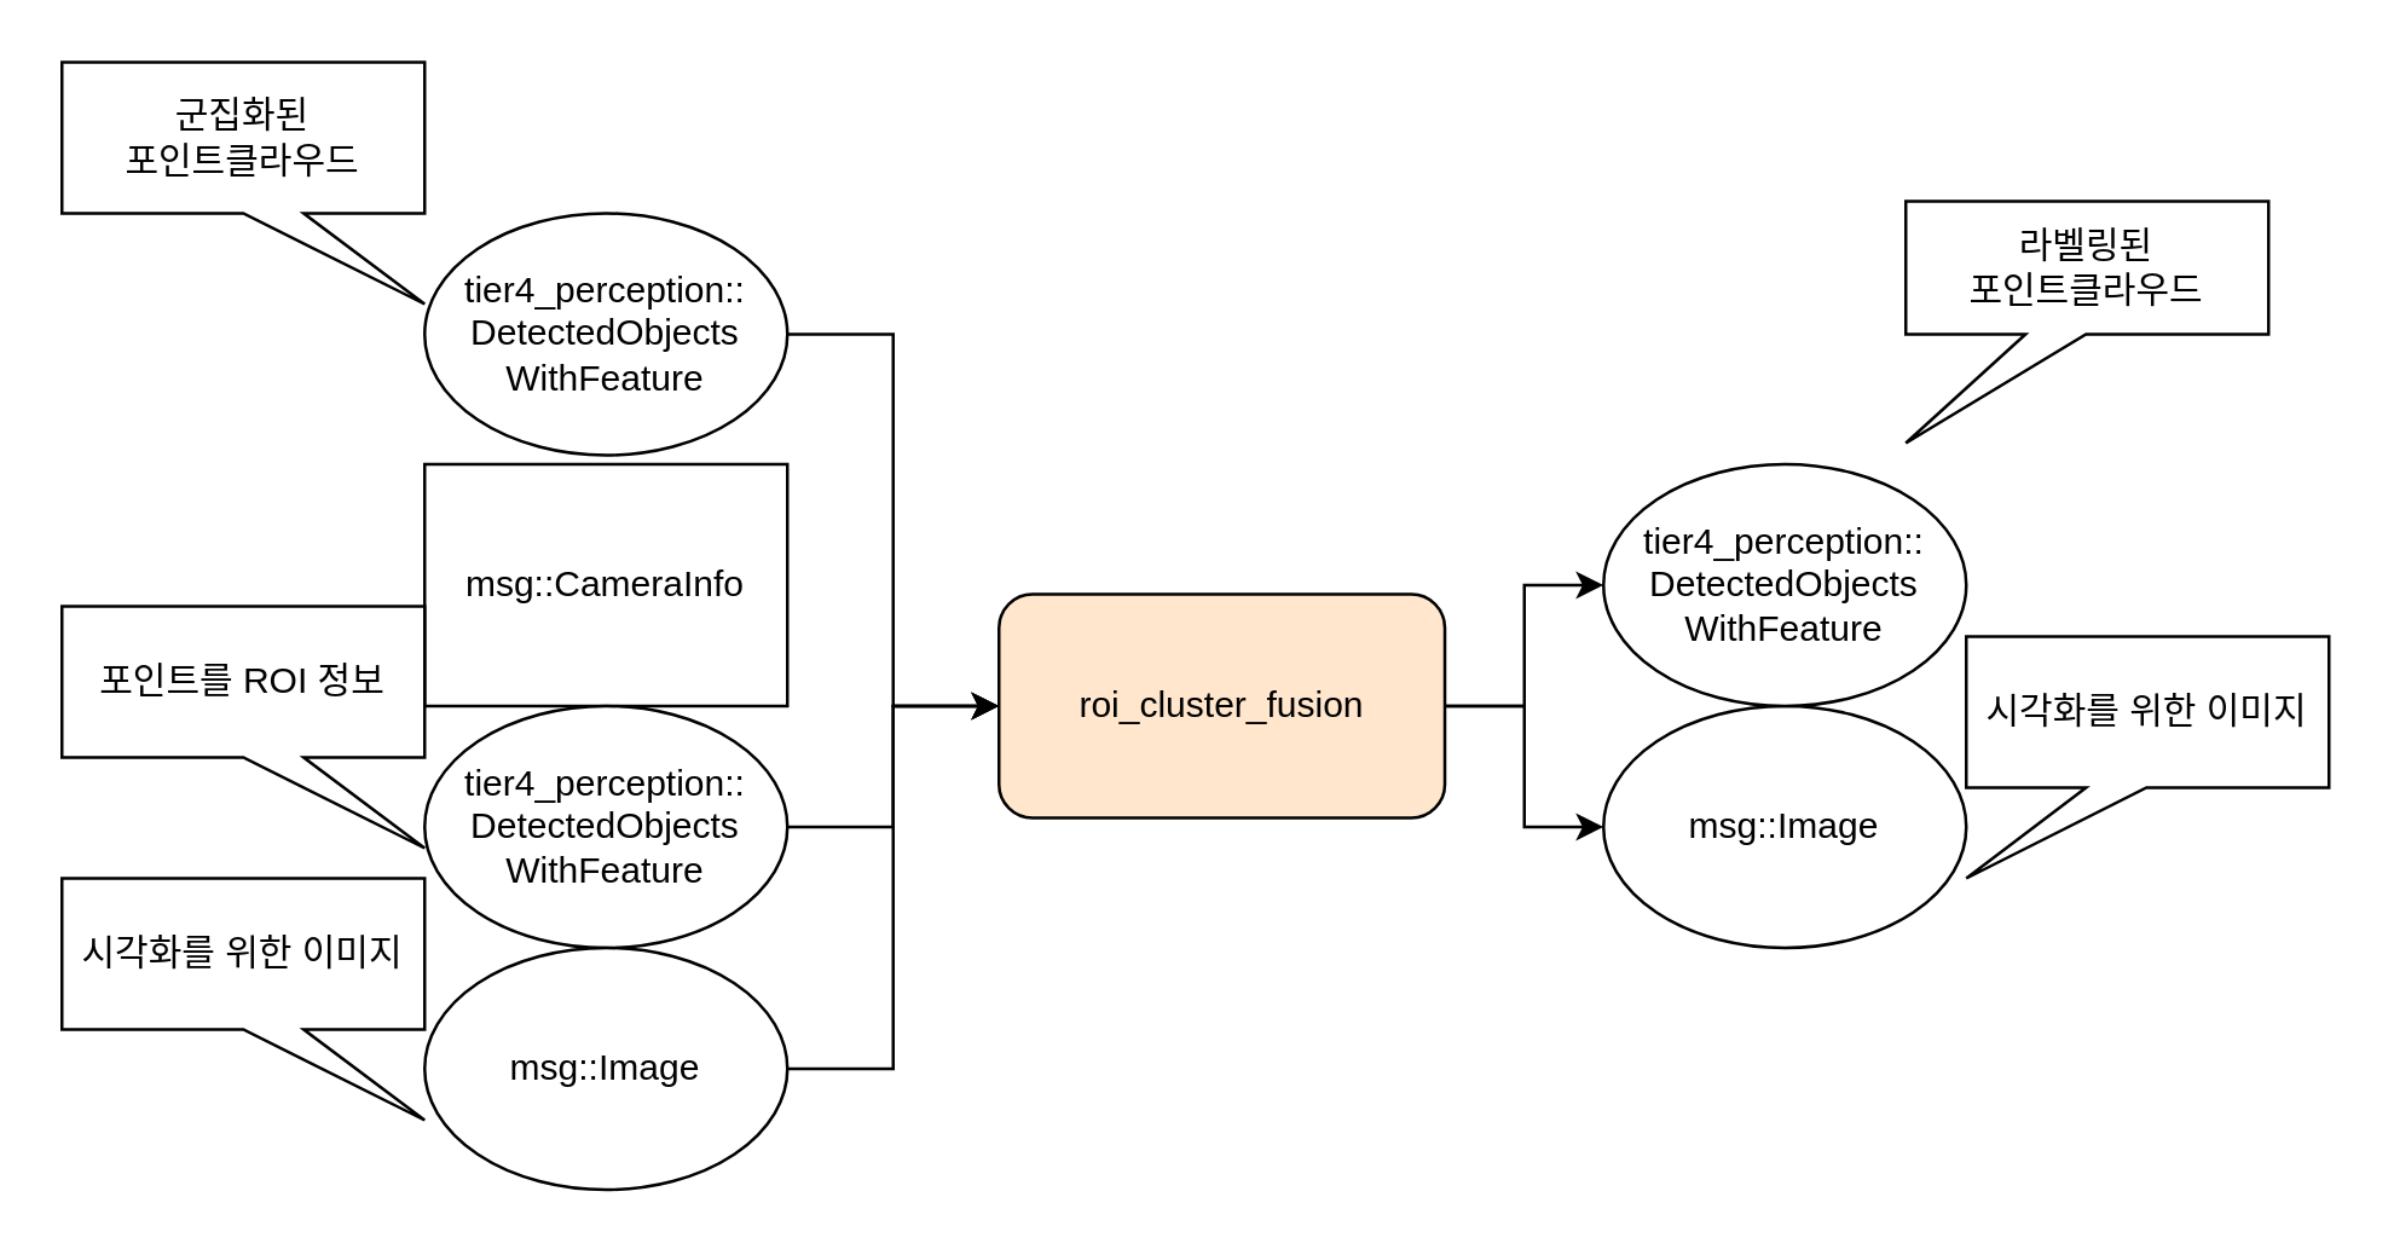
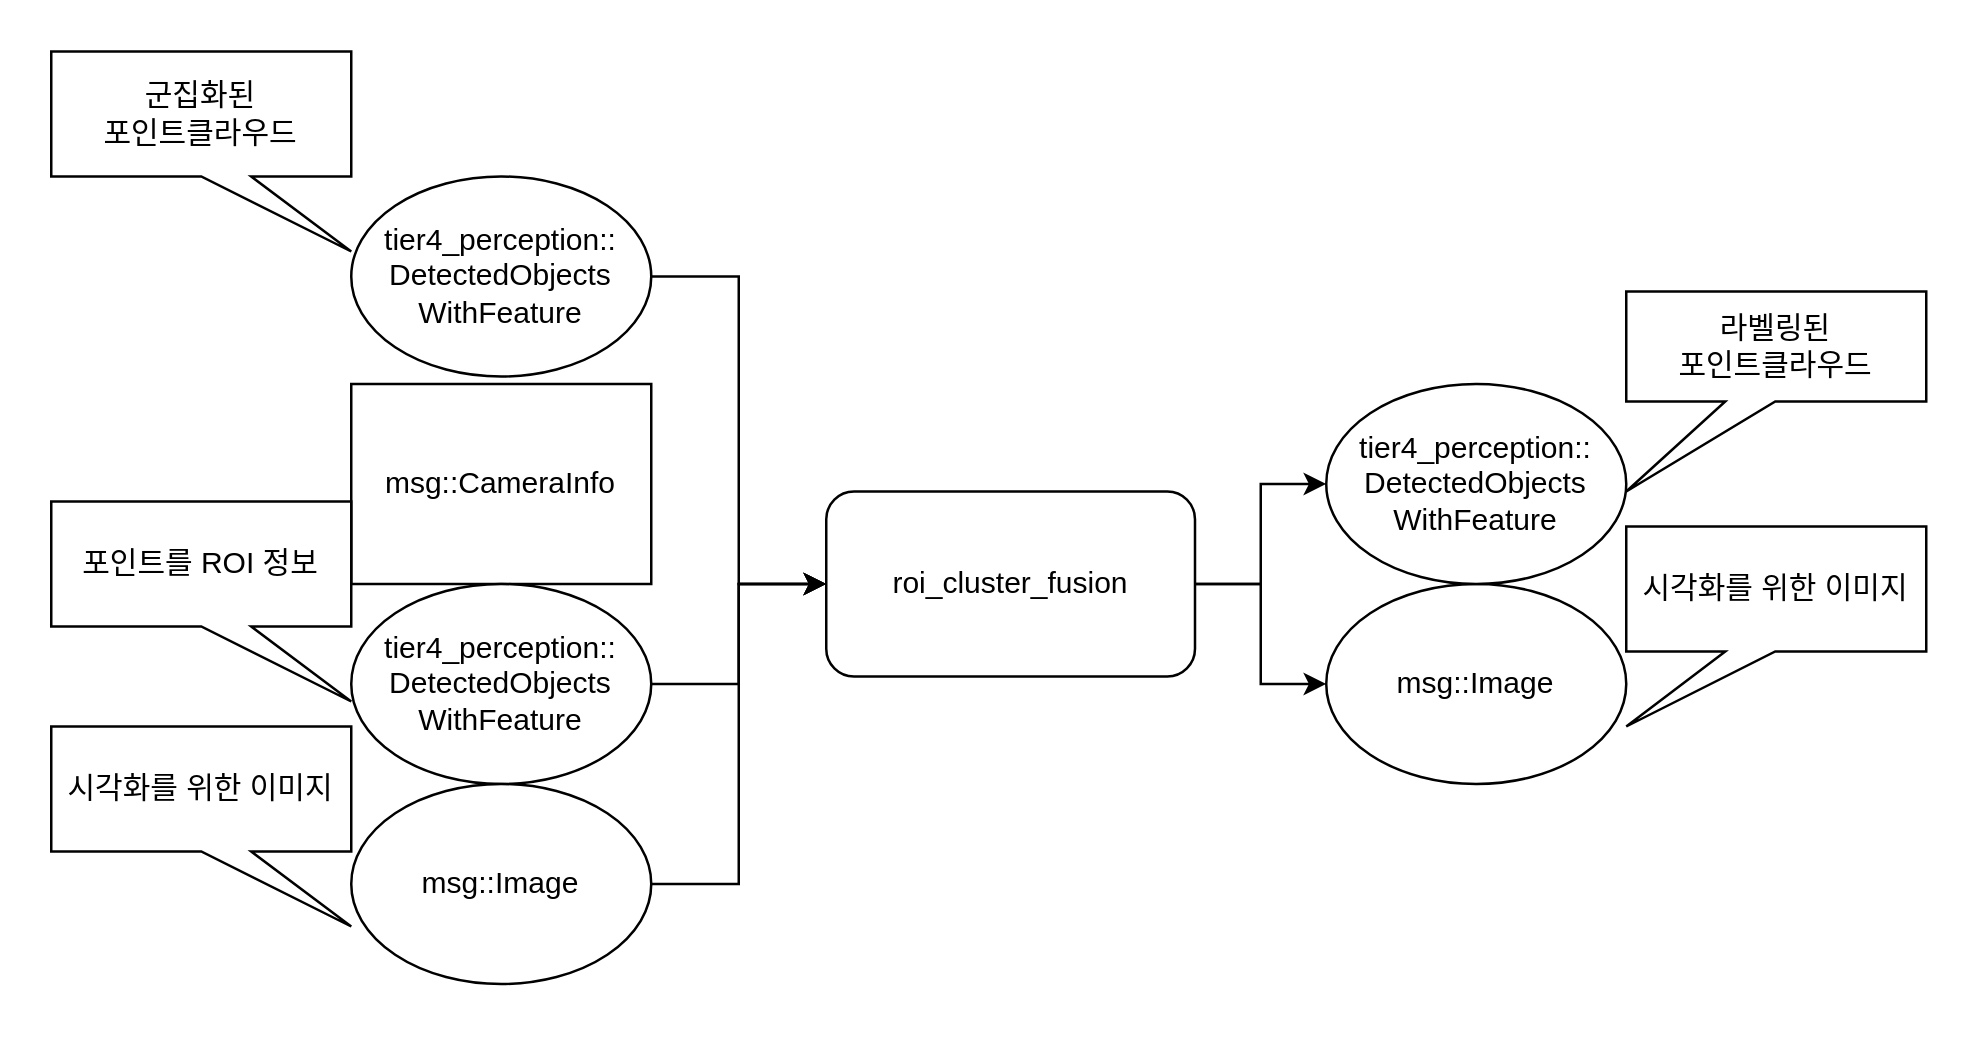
  <mxCell id="0" />
  <mxCell id="1" parent="0" />
  <mxCell id="2" style="edgeStyle=orthogonalEdgeStyle;rounded=0;orthogonalLoop=1;jettySize=auto;html=1;entryX=0;entryY=0.5;entryDx=0;entryDy=0;" edge="1" parent="1" source="4" target="8"><mxGeometry relative="1" as="geometry" /></mxCell>
  <mxCell id="3" style="edgeStyle=orthogonalEdgeStyle;rounded=0;orthogonalLoop=1;jettySize=auto;html=1;" edge="1" parent="1" source="4" target="7"><mxGeometry relative="1" as="geometry" /></mxCell>
- <mxCell id="4" value="&lt;div style=&quot;&quot;&gt;roi_cluster_fusion&lt;/div&gt;" style="rounded=1;whiteSpace=wrap;html=1;align=center;fillColor=#ffe6cc;" vertex="1" parent="1"><mxGeometry x="330" y="196" width="147.5" height="74" as="geometry" /></mxCell>
+ <mxCell id="4" value="&lt;div style=&quot;&quot;&gt;roi_cluster_fusion&lt;/div&gt;" style="rounded=1;whiteSpace=wrap;html=1;align=center;" vertex="1" parent="1"><mxGeometry x="330" y="196" width="147.5" height="74" as="geometry" /></mxCell>
  <mxCell id="5" style="edgeStyle=orthogonalEdgeStyle;rounded=0;orthogonalLoop=1;jettySize=auto;html=1;entryX=0;entryY=0.5;entryDx=0;entryDy=0;" edge="1" parent="1" source="6" target="4"><mxGeometry relative="1" as="geometry" /></mxCell>
  <mxCell id="6" value="tier4_perception::&lt;br&gt;DetectedObjects&lt;br&gt;WithFeature" style="ellipse;whiteSpace=wrap;html=1;" vertex="1" parent="1"><mxGeometry x="140" y="70" width="120" height="80" as="geometry" /></mxCell>
  <mxCell id="7" value="msg::Image" style="ellipse;whiteSpace=wrap;html=1;" vertex="1" parent="1"><mxGeometry x="530" y="233" width="120" height="80" as="geometry" /></mxCell>
  <mxCell id="8" value="tier4_perception::&lt;br style=&quot;border-color: var(--border-color);&quot;&gt;DetectedObjects&lt;br style=&quot;border-color: var(--border-color);&quot;&gt;WithFeature" style="ellipse;whiteSpace=wrap;html=1;" vertex="1" parent="1"><mxGeometry x="530" y="153" width="120" height="80" as="geometry" /></mxCell>
  <mxCell id="9" value="msg::CameraInfo" style="whiteSpace=wrap;html=1;rounded=0;" vertex="1" parent="1"><mxGeometry x="140" y="153" width="120" height="80" as="geometry" /></mxCell>
  <mxCell id="10" style="edgeStyle=orthogonalEdgeStyle;rounded=0;orthogonalLoop=1;jettySize=auto;html=1;entryX=0;entryY=0.5;entryDx=0;entryDy=0;" edge="1" parent="1" source="11" target="4"><mxGeometry relative="1" as="geometry" /></mxCell>
  <mxCell id="11" value="tier4_perception::&lt;br&gt;DetectedObjects&lt;br style=&quot;border-color: var(--border-color);&quot;&gt;WithFeature" style="ellipse;whiteSpace=wrap;html=1;" vertex="1" parent="1"><mxGeometry x="140" y="233" width="120" height="80" as="geometry" /></mxCell>
  <mxCell id="12" style="edgeStyle=orthogonalEdgeStyle;rounded=0;orthogonalLoop=1;jettySize=auto;html=1;entryX=0;entryY=0.5;entryDx=0;entryDy=0;" edge="1" parent="1" source="13" target="4"><mxGeometry relative="1" as="geometry" /></mxCell>
  <mxCell id="13" value="msg::Image" style="ellipse;whiteSpace=wrap;html=1;" vertex="1" parent="1"><mxGeometry x="140" y="313" width="120" height="80" as="geometry" /></mxCell>
  <mxCell id="14" value="군집화된 &lt;br&gt;포인트클라우드" style="shape=callout;whiteSpace=wrap;html=1;perimeter=calloutPerimeter;position2=1;" vertex="1" parent="1"><mxGeometry x="20" y="20" width="120" height="80" as="geometry" /></mxCell>
  <mxCell id="15" value="포인트를 ROI 정보" style="shape=callout;whiteSpace=wrap;html=1;perimeter=calloutPerimeter;position2=1;" vertex="1" parent="1"><mxGeometry x="20" y="200" width="120" height="80" as="geometry" /></mxCell>
  <mxCell id="16" value="시각화를 위한 이미지" style="shape=callout;whiteSpace=wrap;html=1;perimeter=calloutPerimeter;position2=1;" vertex="1" parent="1"><mxGeometry x="20" y="290" width="120" height="80" as="geometry" /></mxCell>
  <mxCell id="17" value="시각화를 위한 이미지" style="shape=callout;whiteSpace=wrap;html=1;perimeter=calloutPerimeter;position2=0;size=30;position=0.33;" vertex="1" parent="1"><mxGeometry x="650" y="210" width="120" height="80" as="geometry" /></mxCell>
- <mxCell id="18" value="라벨링된 &lt;br&gt;포인트클라우드" style="shape=callout;whiteSpace=wrap;html=1;perimeter=calloutPerimeter;position2=0;size=36;position=0.33;" vertex="1" parent="1"><mxGeometry x="630" y="66" width="120" height="80" as="geometry" /></mxCell>
+ <mxCell id="18" value="라벨링된 &lt;br&gt;포인트클라우드" style="shape=callout;whiteSpace=wrap;html=1;perimeter=calloutPerimeter;position2=0;size=36;position=0.33;" vertex="1" parent="1"><mxGeometry x="650" y="116" width="120" height="80" as="geometry" /></mxCell>
